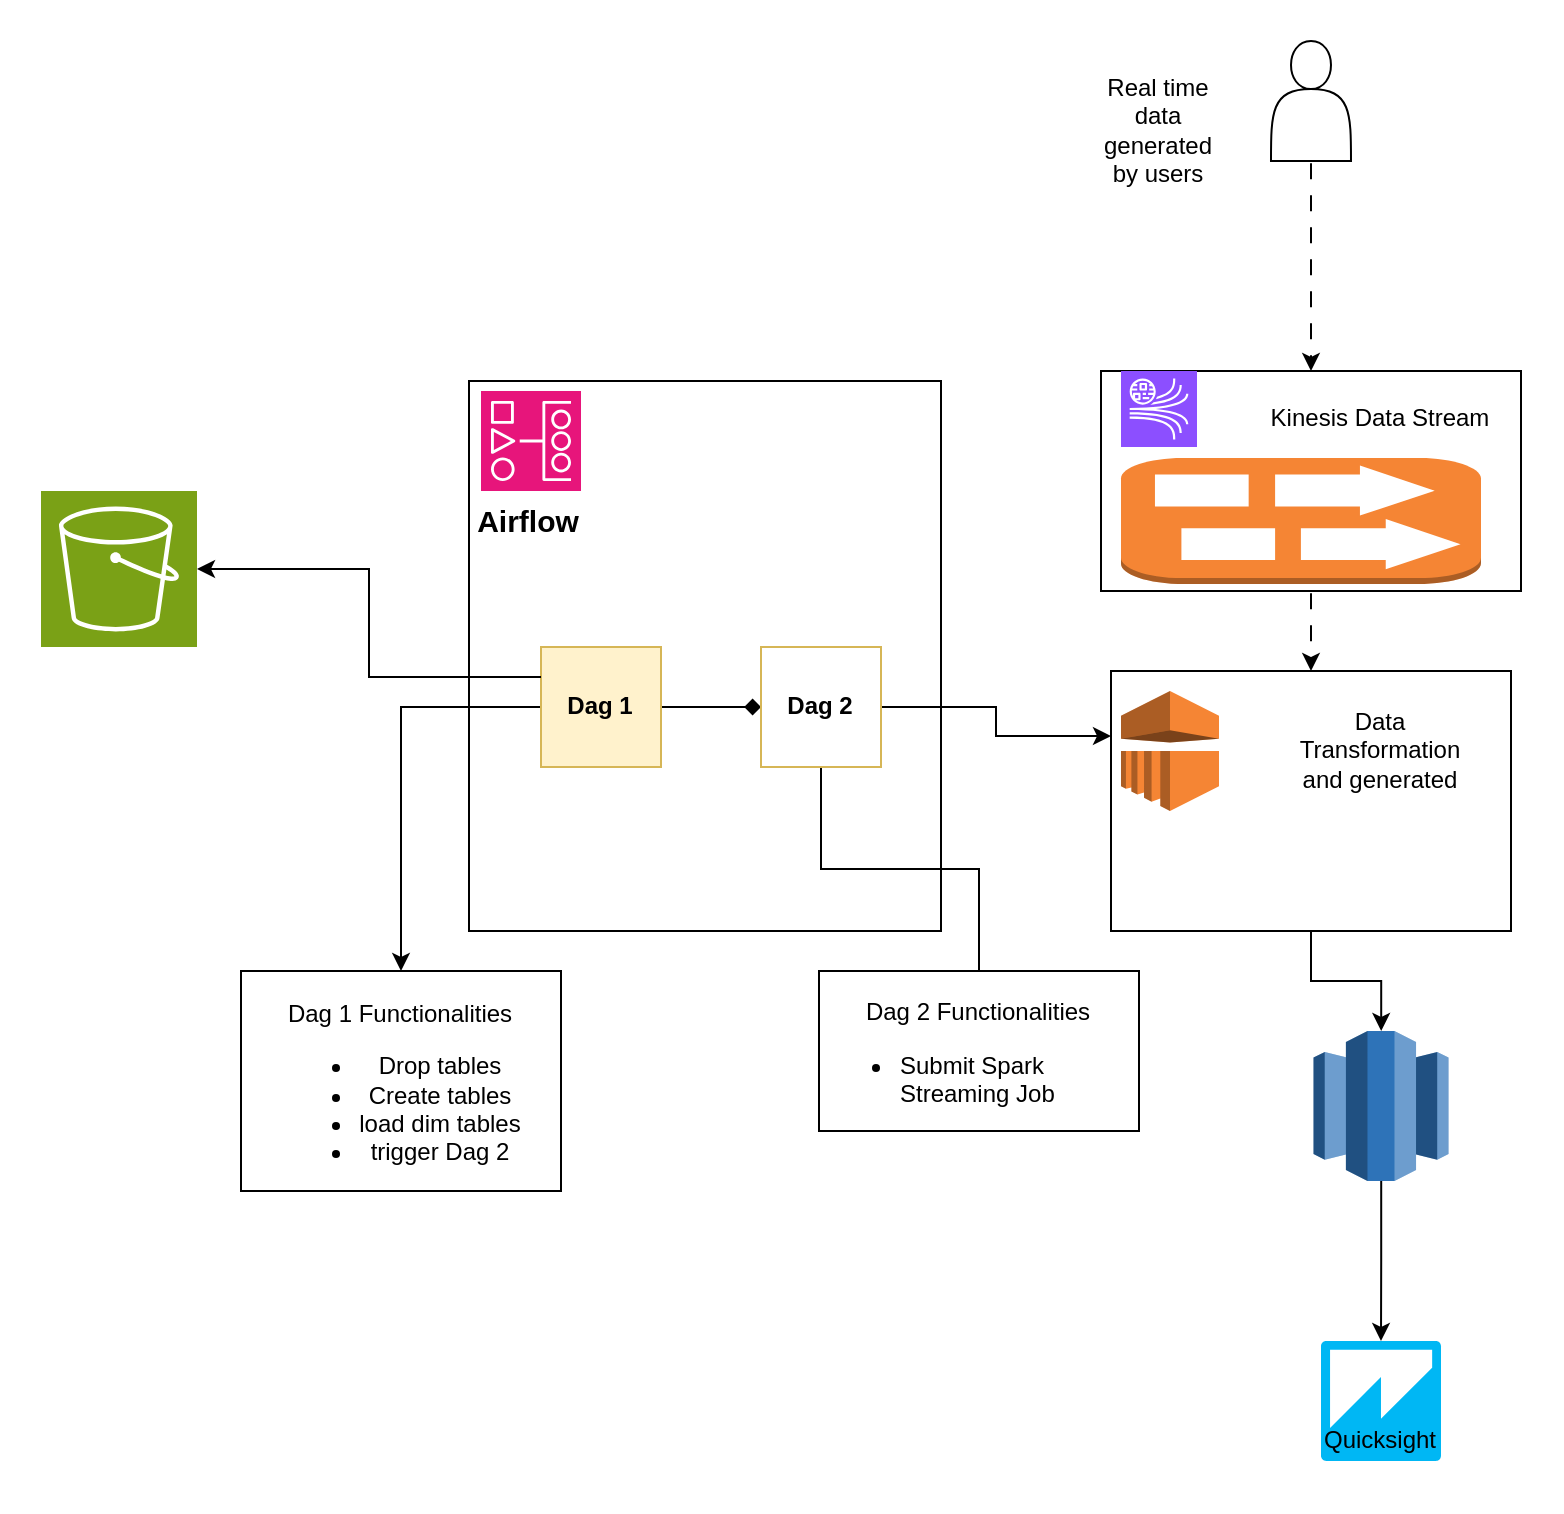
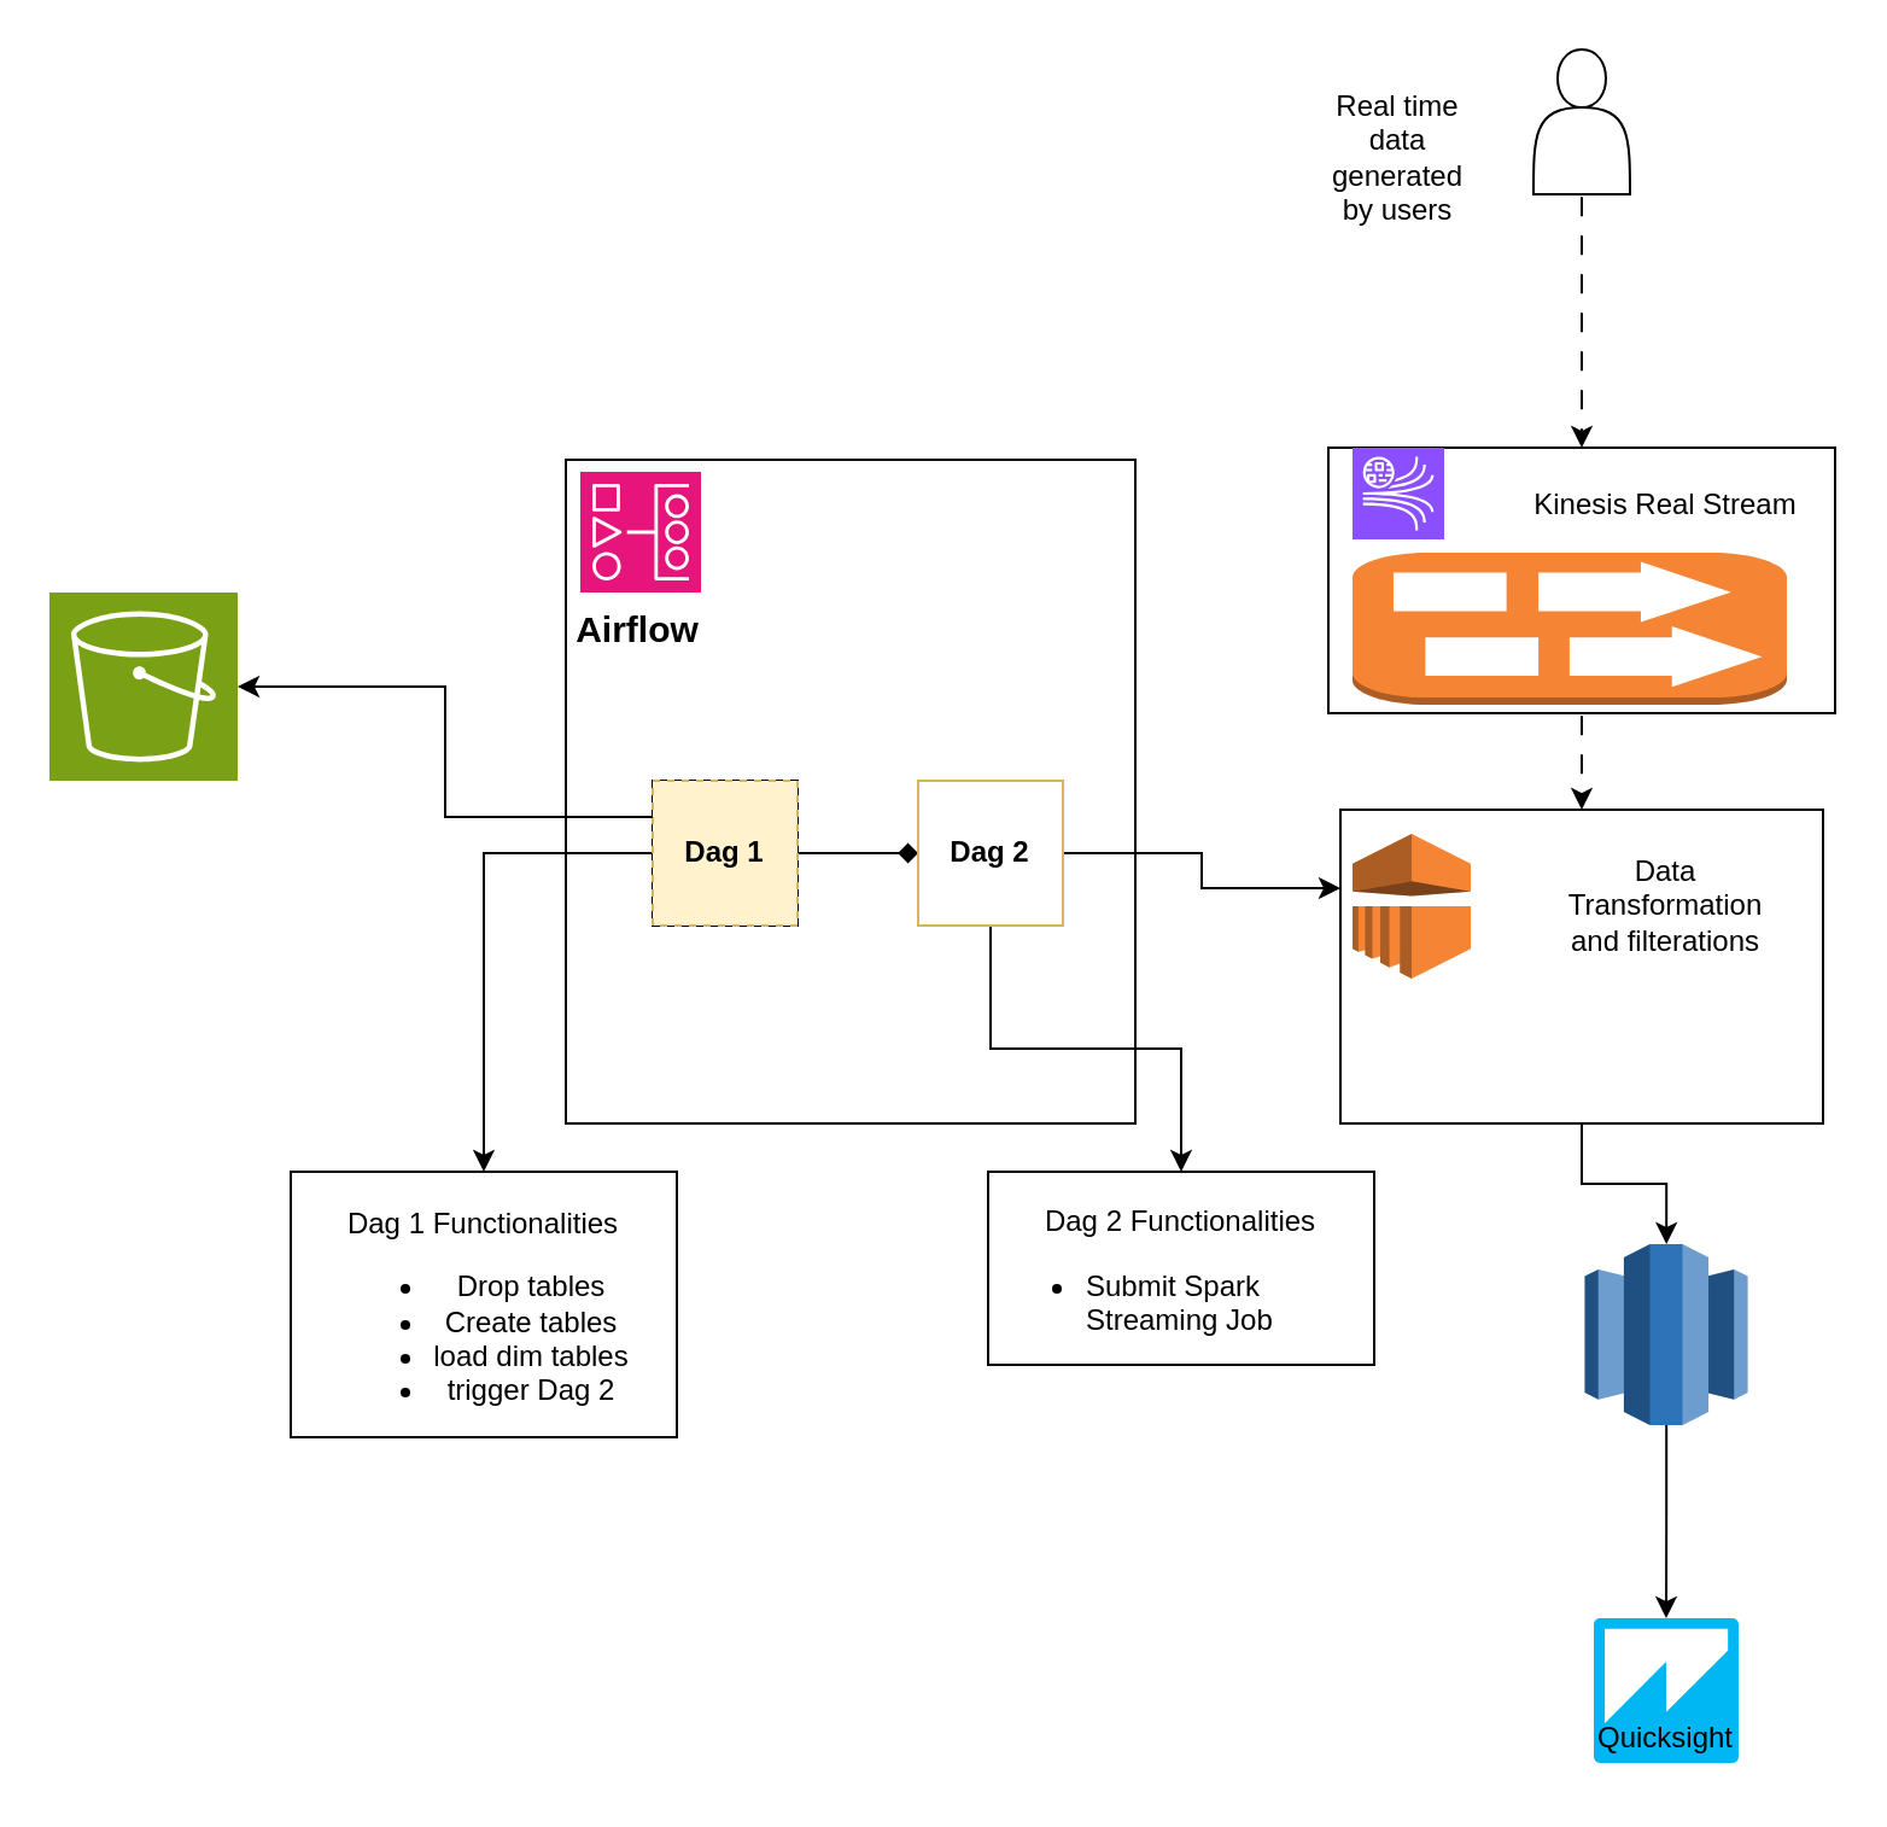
  <mxCell id="0" />
  <mxCell id="1" parent="0" />
  <mxCell id="2" value="" style="edgeStyle=orthogonalEdgeStyle;rounded=0;orthogonalLoop=1;jettySize=auto;html=1;" edge="1" parent="1" source="3" target="28"><mxGeometry relative="1" as="geometry" /></mxCell>
  <mxCell id="3" value="" style="rounded=0;whiteSpace=wrap;html=1;" vertex="1" parent="1"><mxGeometry x="555" y="335" width="200" height="130" as="geometry" /></mxCell>
  <mxCell id="4" value="" style="edgeStyle=orthogonalEdgeStyle;rounded=0;orthogonalLoop=1;jettySize=auto;html=1;flowAnimation=1;" edge="1" parent="1" source="5" target="3"><mxGeometry relative="1" as="geometry" /></mxCell>
  <mxCell id="5" value="" style="rounded=0;whiteSpace=wrap;html=1;" vertex="1" parent="1"><mxGeometry x="550" y="185" width="210" height="110" as="geometry" /></mxCell>
  <mxCell id="6" value="" style="rounded=0;whiteSpace=wrap;html=1;" vertex="1" parent="1"><mxGeometry x="234" y="190" width="236" height="275" as="geometry" /></mxCell>
  <mxCell id="7" value="" style="sketch=0;points=[[0,0,0],[0.25,0,0],[0.5,0,0],[0.75,0,0],[1,0,0],[0,1,0],[0.25,1,0],[0.5,1,0],[0.75,1,0],[1,1,0],[0,0.25,0],[0,0.5,0],[0,0.75,0],[1,0.25,0],[1,0.5,0],[1,0.75,0]];outlineConnect=0;fontColor=#232F3E;fillColor=#7AA116;strokeColor=#ffffff;dashed=0;verticalLabelPosition=bottom;verticalAlign=top;align=center;html=1;fontSize=12;fontStyle=0;aspect=fixed;shape=mxgraph.aws4.resourceIcon;resIcon=mxgraph.aws4.s3;" vertex="1" parent="1"><mxGeometry x="20" y="245" width="78" height="78" as="geometry" /></mxCell>
  <mxCell id="8" value="" style="sketch=0;points=[[0,0,0],[0.25,0,0],[0.5,0,0],[0.75,0,0],[1,0,0],[0,1,0],[0.25,1,0],[0.5,1,0],[0.75,1,0],[1,1,0],[0,0.25,0],[0,0.5,0],[0,0.75,0],[1,0.25,0],[1,0.5,0],[1,0.75,0]];outlineConnect=0;fontColor=#232F3E;fillColor=#E7157B;strokeColor=#ffffff;dashed=0;verticalLabelPosition=bottom;verticalAlign=top;align=center;html=1;fontSize=12;fontStyle=0;aspect=fixed;shape=mxgraph.aws4.resourceIcon;resIcon=mxgraph.aws4.managed_workflows_for_apache_airflow;" vertex="1" parent="1"><mxGeometry x="240" y="195" width="50" height="50" as="geometry" /></mxCell>
  <mxCell id="9" value="&lt;b&gt;&lt;font style=&quot;font-size: 15px;&quot;&gt;Airflow&lt;/font&gt;&lt;/b&gt;" style="text;strokeColor=none;align=center;fillColor=none;html=1;verticalAlign=middle;whiteSpace=wrap;rounded=0;" vertex="1" parent="1"><mxGeometry x="234" y="245" width="60" height="30" as="geometry" /></mxCell>
  <mxCell id="10" value="" style="rounded=0;whiteSpace=wrap;html=1;" vertex="1" parent="1"><mxGeometry x="270" y="323" width="60" height="60" as="geometry" /></mxCell>
  <mxCell id="11" value="" style="edgeStyle=orthogonalEdgeStyle;rounded=0;orthogonalLoop=1;jettySize=auto;html=1;endArrow=diamond;" edge="1" parent="1" source="13" target="16"><mxGeometry relative="1" as="geometry" /></mxCell>
  <mxCell id="12" style="edgeStyle=orthogonalEdgeStyle;rounded=0;orthogonalLoop=1;jettySize=auto;html=1;exitX=0;exitY=0.5;exitDx=0;exitDy=0;entryX=0.5;entryY=0;entryDx=0;entryDy=0;" edge="1" parent="1" source="13" target="17"><mxGeometry relative="1" as="geometry" /></mxCell>
- <mxCell id="13" value="&lt;b&gt;Dag 1&lt;/b&gt;" style="rounded=0;whiteSpace=wrap;html=1;fillColor=#fff2cc;strokeColor=#d6b656;" vertex="1" parent="1"><mxGeometry x="270" y="323" width="60" height="60" as="geometry" /></mxCell>
- <mxCell id="14" style="edgeStyle=orthogonalEdgeStyle;rounded=0;orthogonalLoop=1;jettySize=auto;html=1;entryX=0.5;entryY=0;entryDx=0;entryDy=0;endArrow=none;" edge="1" parent="1" source="16" target="18"><mxGeometry relative="1" as="geometry" /></mxCell>
+ <mxCell id="13" value="&lt;b&gt;Dag 1&lt;/b&gt;" style="rounded=0;whiteSpace=wrap;html=1;fillColor=#fff2cc;strokeColor=#d6b656;dashed=1;" vertex="1" parent="1"><mxGeometry x="270" y="323" width="60" height="60" as="geometry" /></mxCell>
+ <mxCell id="14" style="edgeStyle=orthogonalEdgeStyle;rounded=0;orthogonalLoop=1;jettySize=auto;html=1;entryX=0.5;entryY=0;entryDx=0;entryDy=0;" edge="1" parent="1" source="16" target="18"><mxGeometry relative="1" as="geometry" /></mxCell>
  <mxCell id="15" style="edgeStyle=orthogonalEdgeStyle;rounded=0;orthogonalLoop=1;jettySize=auto;html=1;entryX=0;entryY=0.25;entryDx=0;entryDy=0;" edge="1" parent="1" source="16" target="3"><mxGeometry relative="1" as="geometry" /></mxCell>
  <mxCell id="16" value="&lt;b&gt;Dag 2&lt;/b&gt;" style="rounded=0;whiteSpace=wrap;html=1;fillColor=#ffffff;strokeColor=#d6b656;" vertex="1" parent="1"><mxGeometry x="380" y="323" width="60" height="60" as="geometry" /></mxCell>
  <mxCell id="17" value="&lt;div&gt;&lt;br&gt;&lt;/div&gt;&lt;div&gt;Dag 1 Functionalities&lt;/div&gt;&lt;ul&gt;&lt;li&gt;Drop tables&lt;/li&gt;&lt;li&gt;Create tables&lt;/li&gt;&lt;li&gt;load dim tables&lt;/li&gt;&lt;li&gt;trigger Dag 2&lt;/li&gt;&lt;/ul&gt;" style="rounded=0;whiteSpace=wrap;html=1;" vertex="1" parent="1"><mxGeometry x="120" y="485" width="160" height="110" as="geometry" /></mxCell>
  <mxCell id="18" value="&lt;div&gt;&lt;br&gt;&lt;/div&gt;&lt;div&gt;Dag 2 Functionalities&lt;/div&gt;&lt;div style=&quot;text-align: left;&quot;&gt;&lt;ul&gt;&lt;li&gt;Submit Spark Streaming Job&lt;/li&gt;&lt;/ul&gt;&lt;/div&gt;" style="rounded=0;whiteSpace=wrap;html=1;" vertex="1" parent="1"><mxGeometry x="409" y="485" width="160" height="80" as="geometry" /></mxCell>
  <mxCell id="19" value="" style="outlineConnect=0;dashed=0;verticalLabelPosition=bottom;verticalAlign=top;align=center;html=1;shape=mxgraph.aws3.kinesis_streams;fillColor=#F58534;gradientColor=none;" vertex="1" parent="1"><mxGeometry x="560" y="228.5" width="180" height="63" as="geometry" /></mxCell>
  <mxCell id="20" value="" style="sketch=0;points=[[0,0,0],[0.25,0,0],[0.5,0,0],[0.75,0,0],[1,0,0],[0,1,0],[0.25,1,0],[0.5,1,0],[0.75,1,0],[1,1,0],[0,0.25,0],[0,0.5,0],[0,0.75,0],[1,0.25,0],[1,0.5,0],[1,0.75,0]];outlineConnect=0;fontColor=#232F3E;fillColor=#8C4FFF;strokeColor=#ffffff;dashed=0;verticalLabelPosition=bottom;verticalAlign=top;align=center;html=1;fontSize=12;fontStyle=0;aspect=fixed;shape=mxgraph.aws4.resourceIcon;resIcon=mxgraph.aws4.kinesis_data_streams;direction=west;" vertex="1" parent="1"><mxGeometry x="560" y="185" width="38" height="38" as="geometry" /></mxCell>
- <mxCell id="21" value="Kinesis Data Stream" style="text;strokeColor=none;align=center;fillColor=none;html=1;verticalAlign=middle;whiteSpace=wrap;rounded=0;" vertex="1" parent="1"><mxGeometry x="630" y="188.5" width="120" height="40" as="geometry" /></mxCell>
+ <mxCell id="21" value="Kinesis Real Stream" style="text;strokeColor=none;align=center;fillColor=none;html=1;verticalAlign=middle;whiteSpace=wrap;rounded=0;" vertex="1" parent="1"><mxGeometry x="630" y="188.5" width="120" height="40" as="geometry" /></mxCell>
  <mxCell id="22" style="edgeStyle=orthogonalEdgeStyle;rounded=0;orthogonalLoop=1;jettySize=auto;html=1;entryX=0.5;entryY=0;entryDx=0;entryDy=0;exitX=0.5;exitY=1;exitDx=0;exitDy=0;flowAnimation=1;" edge="1" parent="1" source="24" target="5"><mxGeometry relative="1" as="geometry"><mxPoint x="655" y="85" as="sourcePoint" /></mxGeometry></mxCell>
  <mxCell id="23" value="Real time data generated by users" style="text;strokeColor=none;align=center;fillColor=none;html=1;verticalAlign=middle;whiteSpace=wrap;rounded=0;" vertex="1" parent="1"><mxGeometry x="549" y="50" width="60" height="30" as="geometry" /></mxCell>
  <mxCell id="24" value="" style="shape=actor;whiteSpace=wrap;html=1;" vertex="1" parent="1"><mxGeometry x="635" y="20" width="40" height="60" as="geometry" /></mxCell>
  <mxCell id="25" value="" style="outlineConnect=0;dashed=0;verticalLabelPosition=bottom;verticalAlign=top;align=center;html=1;shape=mxgraph.aws3.emr;fillColor=#F58534;gradientColor=none;" vertex="1" parent="1"><mxGeometry x="560" y="345" width="49" height="60" as="geometry" /></mxCell>
- <mxCell id="26" value="Data Transformation and generated" style="text;strokeColor=none;align=center;fillColor=none;html=1;verticalAlign=middle;whiteSpace=wrap;rounded=0;" vertex="1" parent="1"><mxGeometry x="660" y="360" width="60" height="30" as="geometry" /></mxCell>
+ <mxCell id="26" value="Data Transformation and filterations" style="text;strokeColor=none;align=center;fillColor=none;html=1;verticalAlign=middle;whiteSpace=wrap;rounded=0;" vertex="1" parent="1"><mxGeometry x="660" y="360" width="60" height="30" as="geometry" /></mxCell>
  <mxCell id="27" value="" style="edgeStyle=orthogonalEdgeStyle;rounded=0;orthogonalLoop=1;jettySize=auto;html=1;" edge="1" parent="1" source="28" target="29"><mxGeometry relative="1" as="geometry" /></mxCell>
  <mxCell id="28" value="" style="outlineConnect=0;dashed=0;verticalLabelPosition=bottom;verticalAlign=top;align=center;html=1;shape=mxgraph.aws3.redshift;fillColor=#2E73B8;gradientColor=none;" vertex="1" parent="1"><mxGeometry x="656.25" y="515" width="67.5" height="75" as="geometry" /></mxCell>
  <mxCell id="29" value="" style="outlineConnect=0;dashed=0;verticalLabelPosition=bottom;verticalAlign=top;align=center;html=1;shape=mxgraph.aws3.quicksight;fillColor=#00B7F4;gradientColor=none;" vertex="1" parent="1"><mxGeometry x="660" y="670" width="60" height="60" as="geometry" /></mxCell>
  <mxCell id="30" value="Quicksight" style="text;strokeColor=none;align=center;fillColor=none;html=1;verticalAlign=middle;whiteSpace=wrap;rounded=0;" vertex="1" parent="1"><mxGeometry x="660" y="705" width="60" height="30" as="geometry" /></mxCell>
  <mxCell id="31" style="edgeStyle=orthogonalEdgeStyle;rounded=0;orthogonalLoop=1;jettySize=auto;html=1;exitX=0;exitY=0.25;exitDx=0;exitDy=0;entryX=1;entryY=0.5;entryDx=0;entryDy=0;entryPerimeter=0;" edge="1" parent="1" source="13" target="7"><mxGeometry relative="1" as="geometry" /></mxCell>
